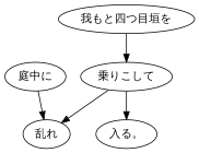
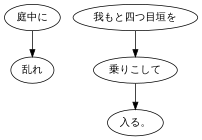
  digraph {
    n1 [label="乱れ"]
    n2 [label="我もと四つ目垣を"]
    n3 [label="乗りこして"]
    n4 [label="入る。"]
    n5 [label="庭中に"]
    n2 -> n3
-   n3 -> n1
    n3 -> n4
    n5 -> n1
  }
